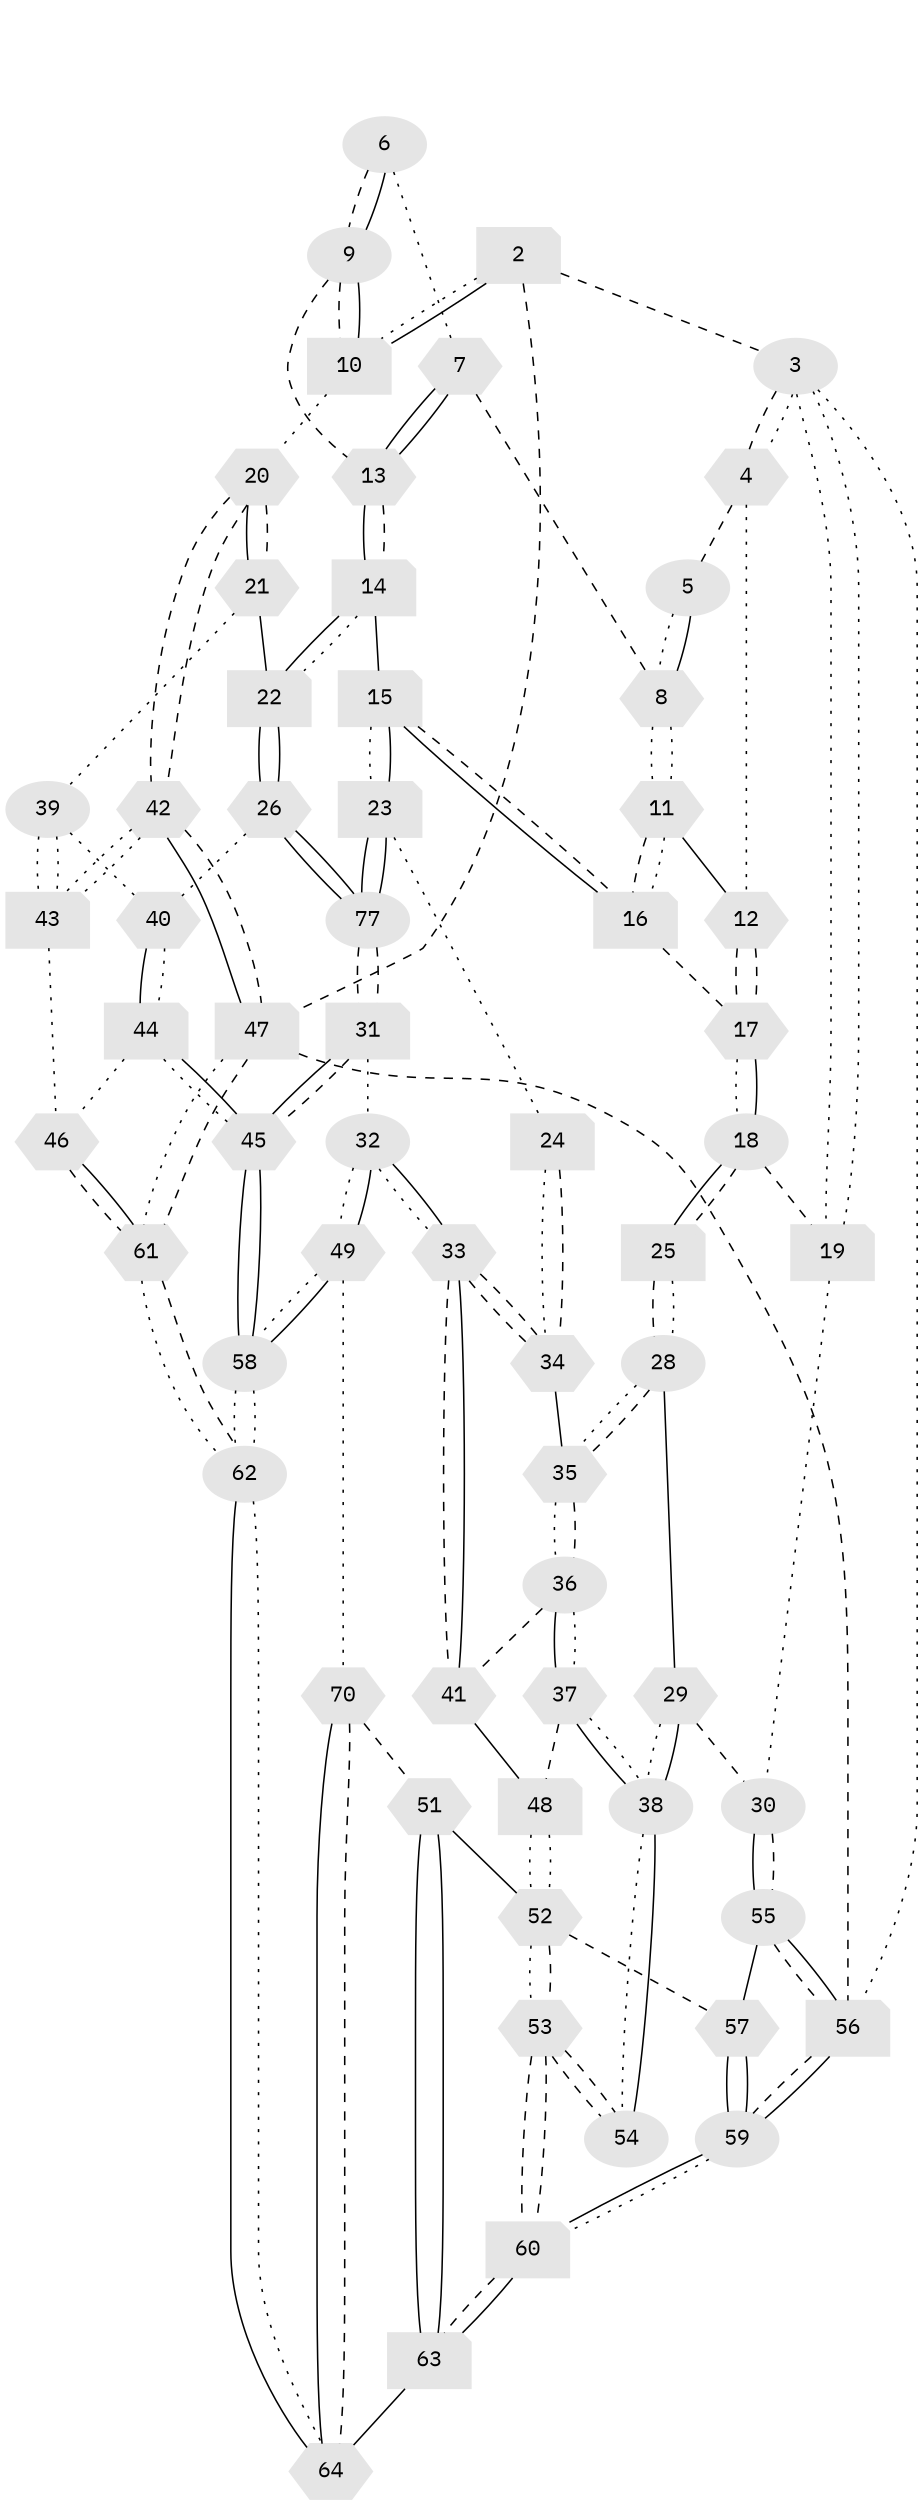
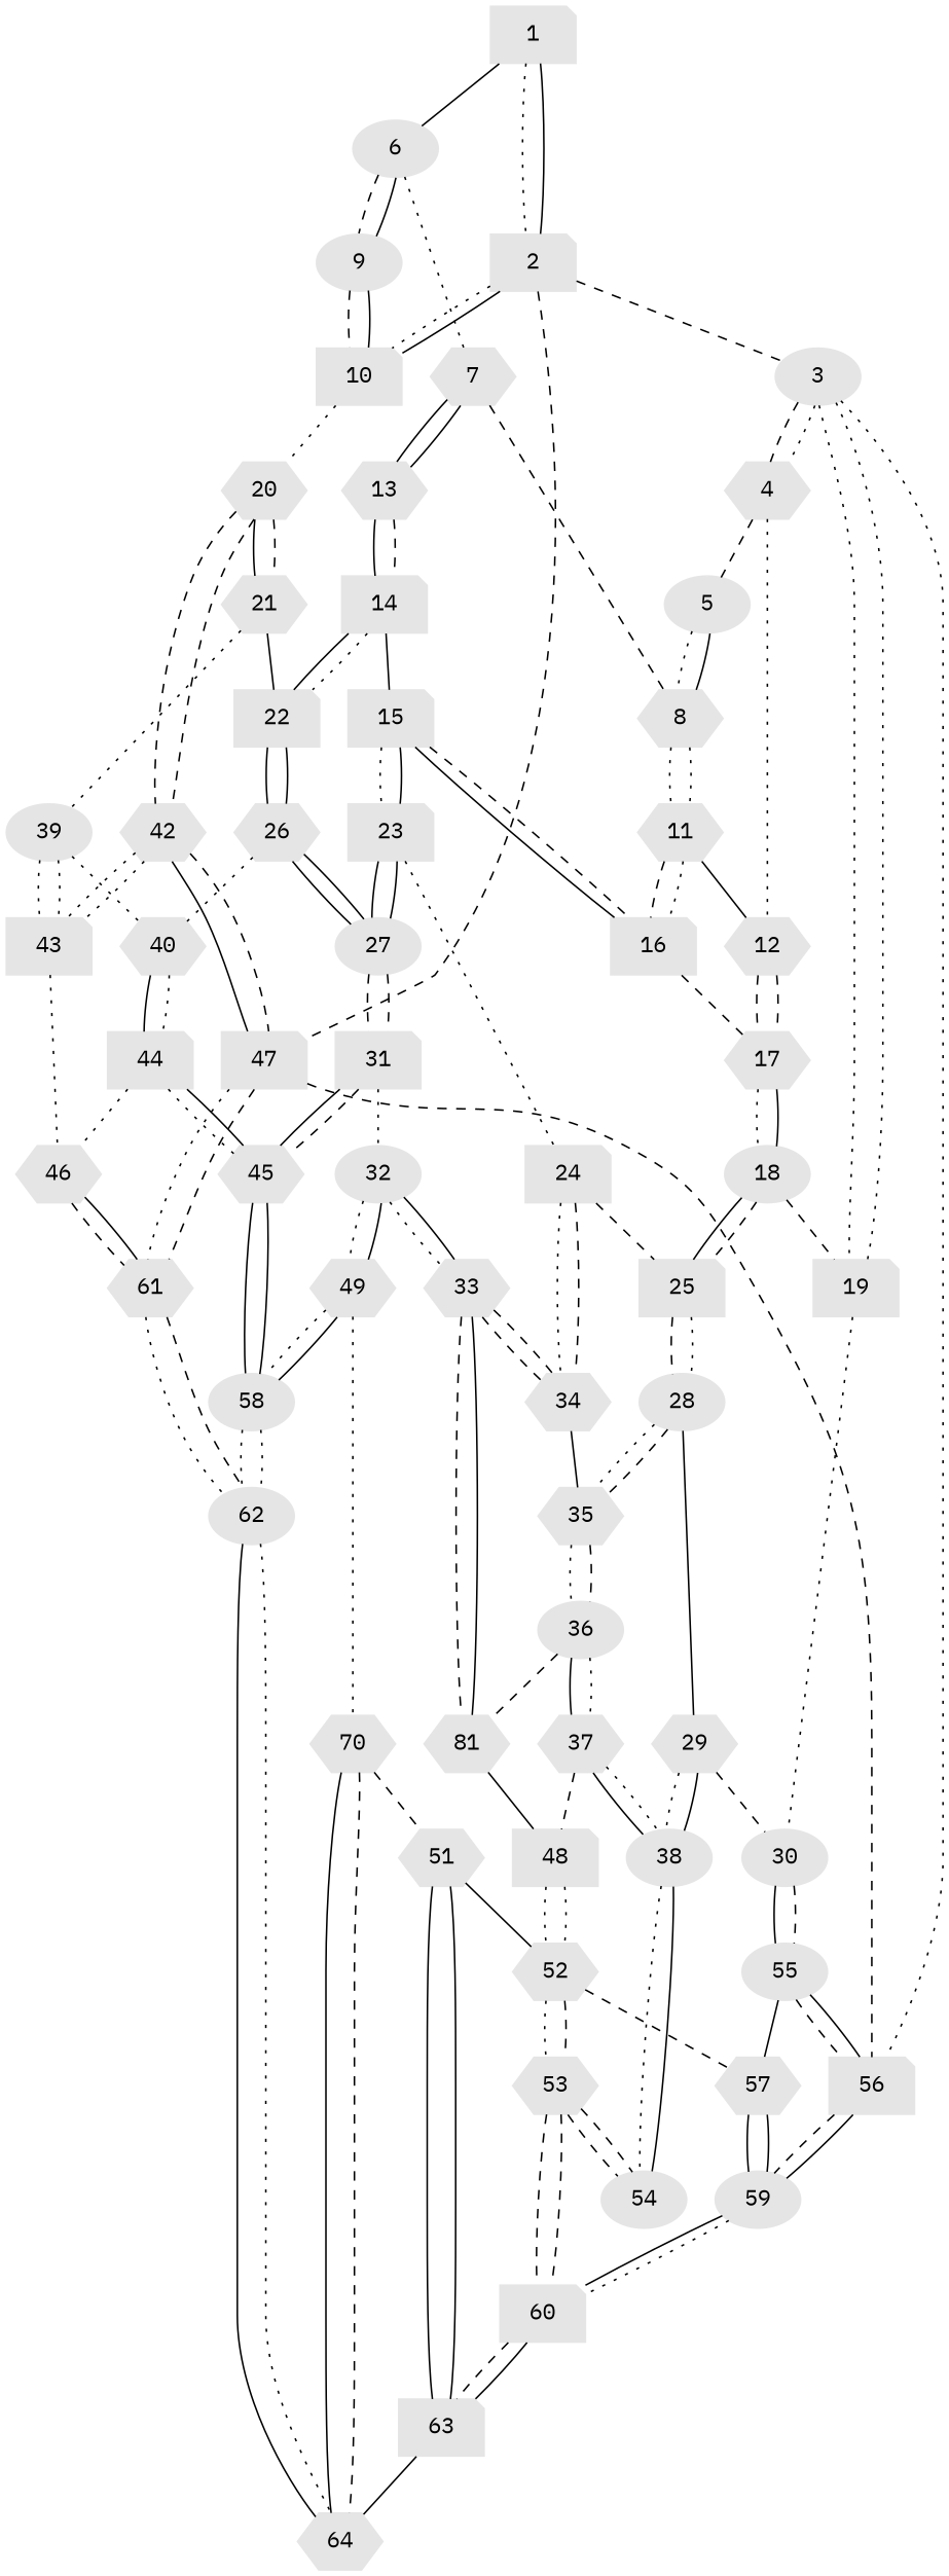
  graph {
    fontname="IBM Plex Mono"
    node [color=gray90 fontname="IBM Plex Mono" shape=hexagon style=filled]
    edge [fontname="IBM Plex Mono" style=solid]
+   1 [shape=note]
    2 [shape=note]
    6 [shape=ellipse]
    3 [shape=ellipse]
    10 [shape=note]
    47 [shape=note]
    7
    9 [shape=ellipse]
    4
    19 [shape=note]
    56 [shape=note]
    20
    61
    5 [shape=ellipse]
    12
    30 [shape=ellipse]
    59 [shape=ellipse]
    8
    17
    11
    13
    14 [shape=note]
    16 [shape=note]
    21
    42
    18 [shape=ellipse]
    15 [shape=note]
    22 [shape=note]
    23 [shape=note]
    26
    24 [shape=note]
-   27 [shape=ellipse label=77]
+   27 [shape=ellipse]
    25 [shape=note]
    28 [shape=ellipse]
    55 [shape=ellipse]
    39 [shape=ellipse]
    43 [shape=note]
    40
    34
    31 [shape=note]
    35
    29
    44 [shape=note]
    32 [shape=ellipse]
    45
    38 [shape=ellipse]
    36 [shape=ellipse]
    54 [shape=ellipse]
    57
    33
    49
    58 [shape=ellipse]
-   41
+   41 [label=81]
    n54 [label=70]
    48 [shape=note]
    37
    52
    46
    62 [shape=ellipse]
    53
    51
    64
    63 [shape=note]
    60 [shape=note]
+   1 -- 2 [style=dotted]
+   1 -- 2
+   1 -- 6
    2 -- 3 [style=dashed]
    2 -- 10 [style=dotted]
    2 -- 10
    2 -- 47 [style=dashed]
    6 -- 7 [style=dotted]
    6 -- 9 [style=dashed]
    6 -- 9
    3 -- 4 [style=dashed]
    3 -- 4 [style=dotted]
    3 -- 19 [style=dotted]
    3 -- 19 [style=dotted]
    3 -- 56 [style=dotted]
    10 -- 20 [style=dotted]
    47 -- 56 [style=dashed]
    47 -- 61 [style=dotted]
    47 -- 61 [style=dashed]
    7 -- 8 [style=dashed]
    7 -- 13
    7 -- 13
    9 -- 10 [style=dashed]
    9 -- 10
-   9 -- 13 [style=dashed]
    4 -- 5 [style=dashed]
    4 -- 12 [style=dotted]
    19 -- 30 [style=dotted]
    56 -- 59 [style=dashed]
    56 -- 59
    20 -- 21
    20 -- 21 [style=dashed]
    20 -- 42 [style=dashed]
    20 -- 42 [style=dashed]
    61 -- 62 [style=dotted]
    61 -- 62 [style=dashed]
    5 -- 8 [style=dotted]
    5 -- 8
    12 -- 17 [style=dashed]
    12 -- 17 [style=dashed]
    30 -- 55
    30 -- 55 [style=dashed]
    59 -- 60
    59 -- 60 [style=dotted]
    8 -- 11 [style=dotted]
    8 -- 11 [style=dotted]
    17 -- 18 [style=dotted]
    17 -- 18
    11 -- 12
    11 -- 16 [style=dashed]
    11 -- 16 [style=dotted]
    13 -- 14
    13 -- 14 [style=dashed]
    14 -- 15
    14 -- 22
    14 -- 22 [style=dotted]
    16 -- 17 [style=dashed]
    21 -- 22
    21 -- 39 [style=dotted]
    42 -- 47
    42 -- 47 [style=dashed]
    42 -- 43 [style=dotted]
    42 -- 43 [style=dotted]
    18 -- 19 [style=dashed]
    18 -- 25
    18 -- 25 [style=dashed]
    15 -- 16
    15 -- 16 [style=dashed]
    15 -- 23 [style=dotted]
    15 -- 23
    22 -- 26
    22 -- 26
    23 -- 24 [style=dotted]
    23 -- 27
    23 -- 27
    26 -- 27
    26 -- 27
    26 -- 40 [style=dotted]
+   24 -- 25 [style=dashed]
    24 -- 34 [style=dotted]
    24 -- 34 [style=dashed]
    27 -- 31 [style=dashed]
    27 -- 31 [style=dashed]
    25 -- 28 [style=dashed]
    25 -- 28 [style=dotted]
    28 -- 35 [style=dotted]
    28 -- 35 [style=dashed]
    28 -- 29
    55 -- 56 [style=dashed]
    55 -- 56
    55 -- 57
    39 -- 43 [style=dotted]
    39 -- 43 [style=dotted]
    39 -- 40 [style=dotted]
    43 -- 46 [style=dotted]
    40 -- 44
    40 -- 44 [style=dotted]
    34 -- 35
    31 -- 32 [style=dotted]
    31 -- 45
    31 -- 45 [style=dashed]
    35 -- 36 [style=dotted]
    35 -- 36 [style=dashed]
    29 -- 30 [style=dashed]
    29 -- 38 [style=dotted]
    29 -- 38
    44 -- 45 [style=dotted]
    44 -- 45
    44 -- 46 [style=dotted]
    32 -- 33 [style=dotted]
    32 -- 33
    32 -- 49 [style=dotted]
    32 -- 49
    45 -- 58
    45 -- 58
    38 -- 54 [style=dotted]
    38 -- 54
    36 -- 41 [style=dashed]
    36 -- 37
    36 -- 37 [style=dotted]
    57 -- 59
    57 -- 59
    33 -- 34 [style=dashed]
    33 -- 34 [style=dashed]
    33 -- 41 [style=dashed]
    33 -- 41
    49 -- 58 [style=dotted]
    49 -- 58
    49 -- n54 [style=dotted]
    58 -- 62 [style=dotted]
    58 -- 62 [style=dotted]
    41 -- 48
    n54 -- 51 [style=dashed]
    n54 -- 64
    n54 -- 64 [style=dashed]
    48 -- 52 [style=dotted]
    48 -- 52 [style=dotted]
    37 -- 38
    37 -- 38 [style=dotted]
    37 -- 48 [style=dashed]
    52 -- 57 [style=dashed]
    52 -- 53 [style=dotted]
    52 -- 53 [style=dashed]
    46 -- 61 [style=dashed]
    46 -- 61
    62 -- 64
    62 -- 64 [style=dotted]
    53 -- 54 [style=dashed]
    53 -- 54 [style=dashed]
    53 -- 60 [style=dashed]
    53 -- 60 [style=dashed]
    51 -- 52
    51 -- 63
    51 -- 63
    63 -- 64
    60 -- 63 [style=dashed]
    60 -- 63
  }
